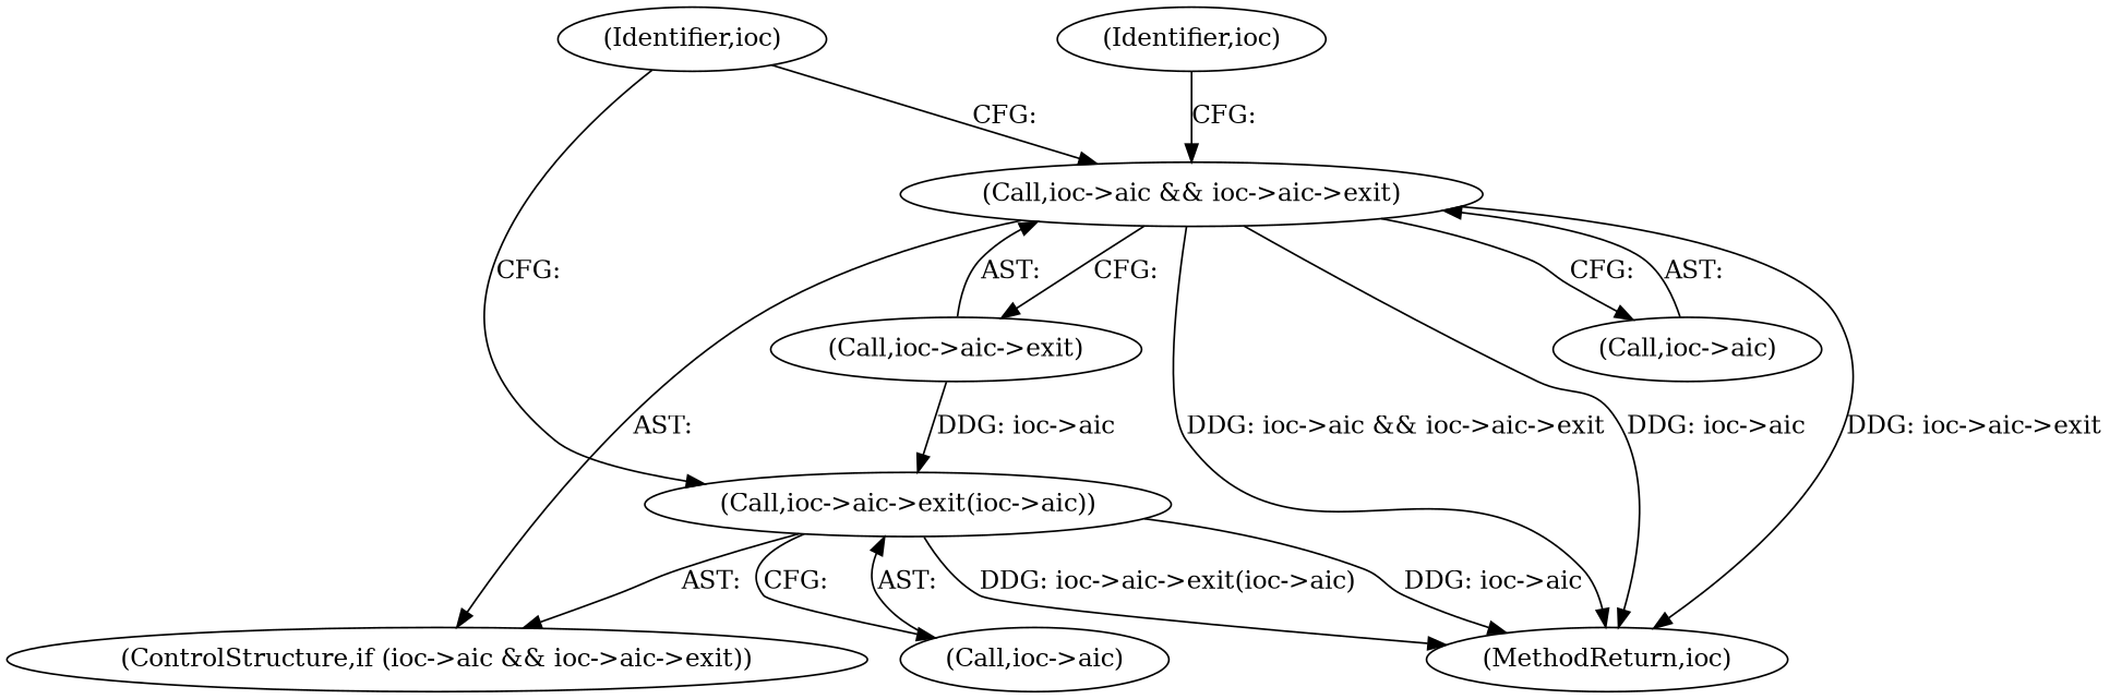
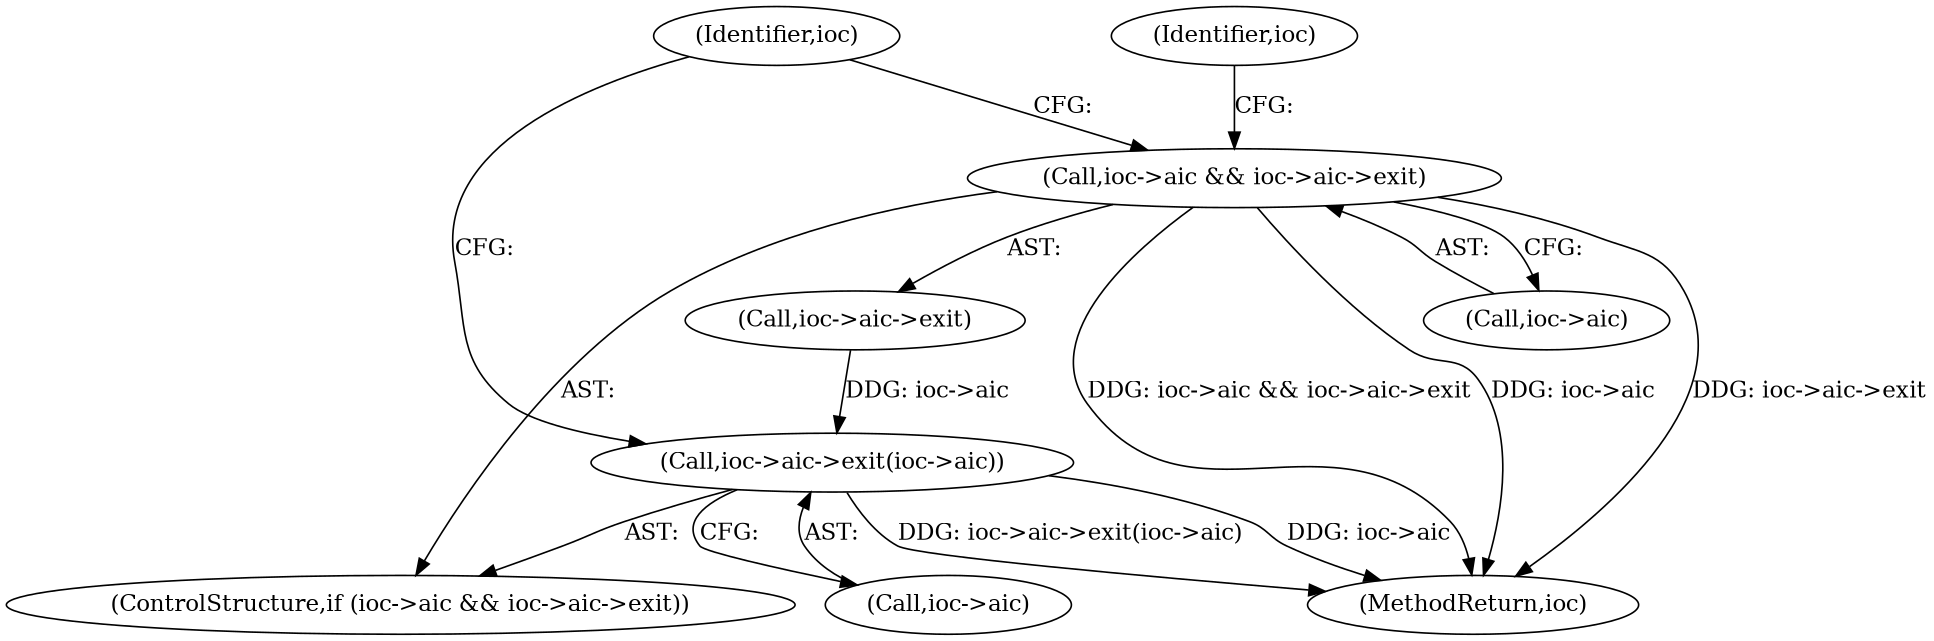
  digraph {
    n1 [label="(Call,ioc->aic && ioc->aic->exit)"]
    n2 [label="(Call,ioc->aic->exit)"]
    n3 [label="(ControlStructure,if (ioc->aic && ioc->aic->exit))"]
    n4 [label="(MethodReturn,ioc)"]
    n5 [label="(Call,ioc->aic)"]
    n6 [label="(Call,ioc->aic->exit(ioc->aic))"]
    n7 [label="(Call,ioc->aic)"]
    n8 [label="(Identifier,ioc)"]
    n9 [label="(Identifier,ioc)"]
-   n1 -> n2 [label="CFG: "]
+   n1 -> n2 [label="AST: "]
    n1 -> n3 [label="AST: "]
    n1 -> n4 [label="DDG: ioc->aic"]
    n1 -> n4 [label="DDG: ioc->aic->exit"]
    n1 -> n4 [label="DDG: ioc->aic && ioc->aic->exit"]
    n1 -> n5 [label="CFG: "]
-   n2 -> n1 [label="AST: "]
    n2 -> n6 [label="DDG: ioc->aic"]
    n5 -> n1 [label="AST: "]
    n6 -> n3 [label="AST: "]
    n6 -> n4 [label="DDG: ioc->aic"]
    n6 -> n4 [label="DDG: ioc->aic->exit(ioc->aic)"]
    n6 -> n7 [label="CFG: "]
    n7 -> n6 [label="AST: "]
    n8 -> n1 [label="CFG: "]
    n8 -> n6 [label="CFG: "]
    n9 -> n1 [label="CFG: "]
  }
